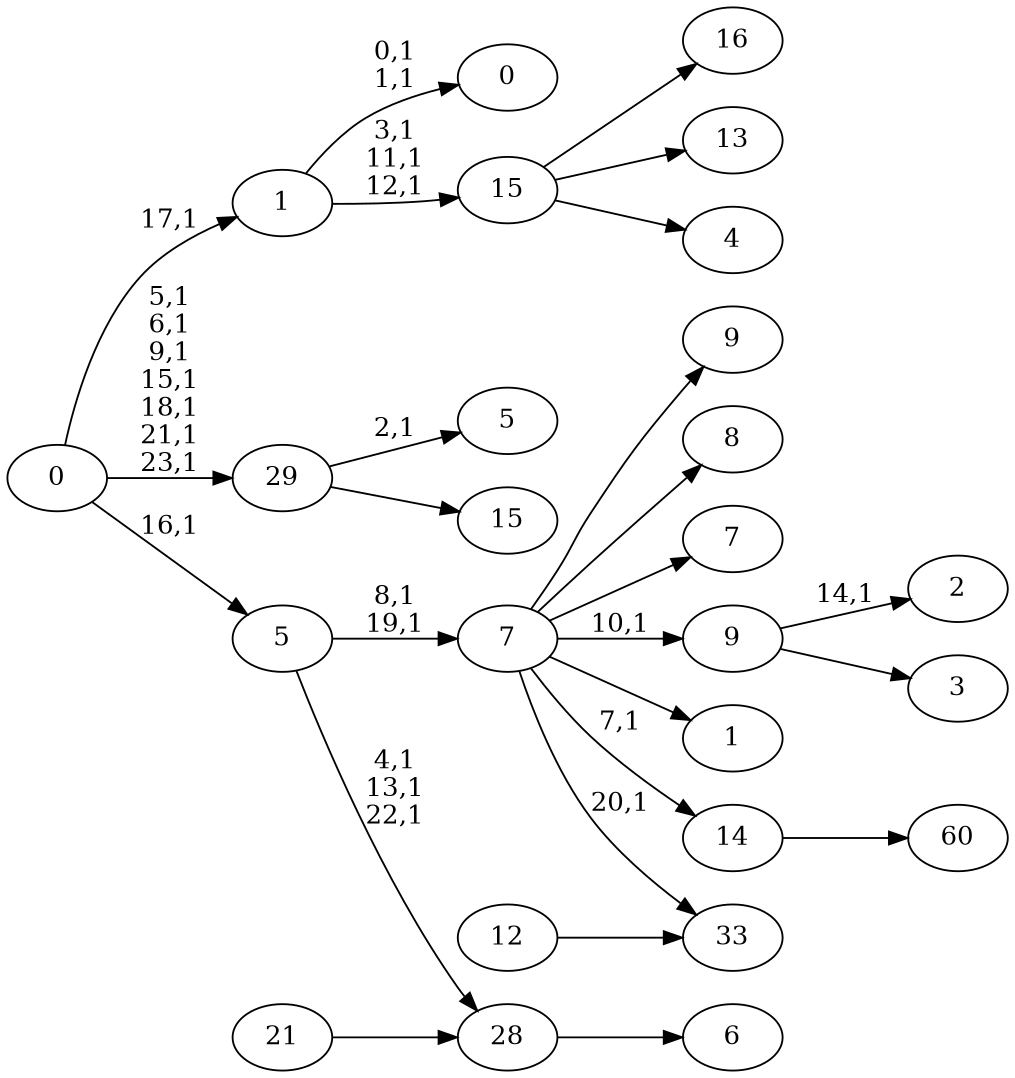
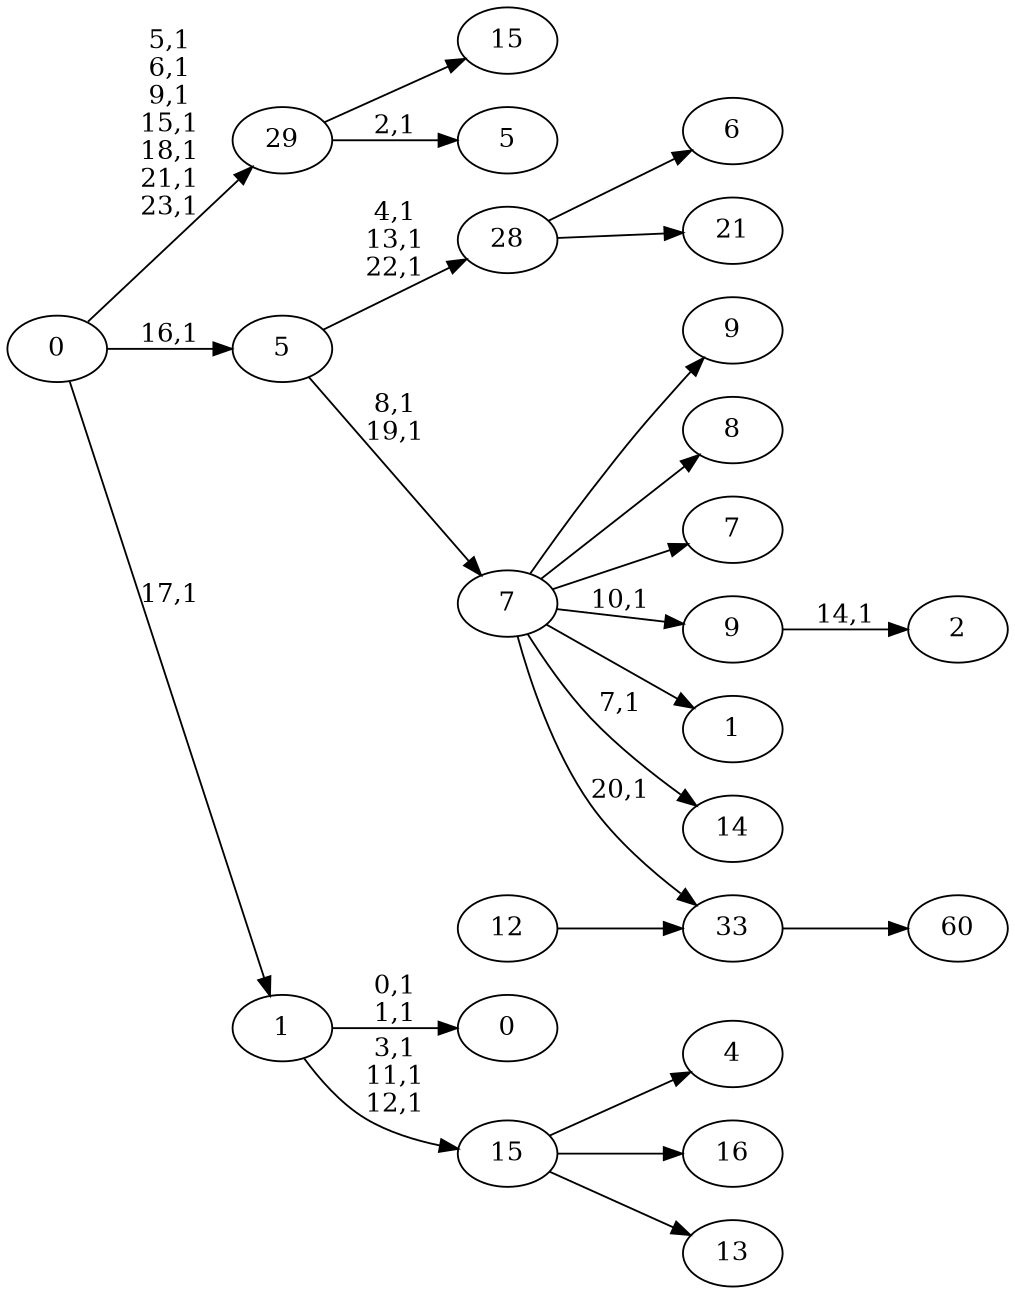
  digraph {
    rankdir=LR
    n1 [label=16]
    n2 [label=15]
    n3 [label=14]
    n4 [label=13]
    n5 [label=12]
    33
    n7 [label=21]
    n8 [label=60]
    n9 [label=9]
    n10 [label=8]
    n11 [label=7]
    n12 [label=6]
    28
    n14 [label=5]
    n15 [label=29]
    n16 [label=4]
    15
-   n18 [label=3]
    n19 [label=2]
    9
    n21 [label=1]
    7
    5
    n24 [label=0]
    1
    0
    n5 -> 33
-   n3 -> n8
-   n7 -> 28
+   33 -> n8
+   28 -> n7
    28 -> n12
    n15 -> n2
    n15 -> n14 [label="2,1"]
    15 -> n1
    15 -> n4
    15 -> n16
-   9 -> n18
    9 -> n19 [label="14,1"]
    7 -> n3 [label="7,1"]
    7 -> 33 [label="20,1"]
    7 -> n9
    7 -> n10
    7 -> n11
    7 -> 9 [label="10,1"]
    7 -> n21
    5 -> 28 [label="4,1\n13,1\n22,1"]
    5 -> 7 [label="8,1\n19,1"]
    1 -> 15 [label="3,1\n11,1\n12,1"]
    1 -> n24 [label="0,1\n1,1"]
    0 -> n15 [label="5,1\n6,1\n9,1\n15,1\n18,1\n21,1\n23,1"]
    0 -> 5 [label="16,1"]
    0 -> 1 [label="17,1"]
  }
